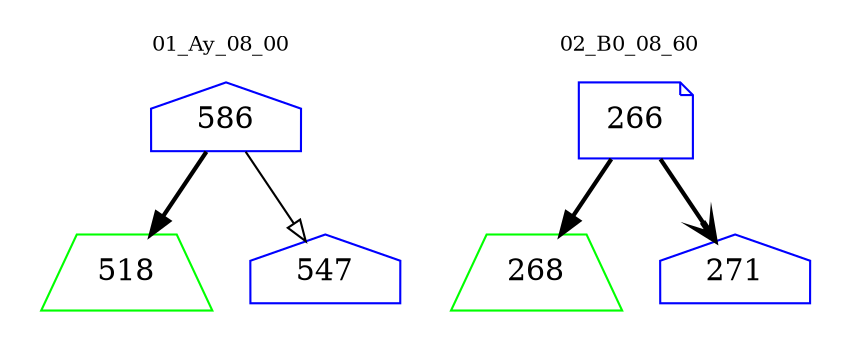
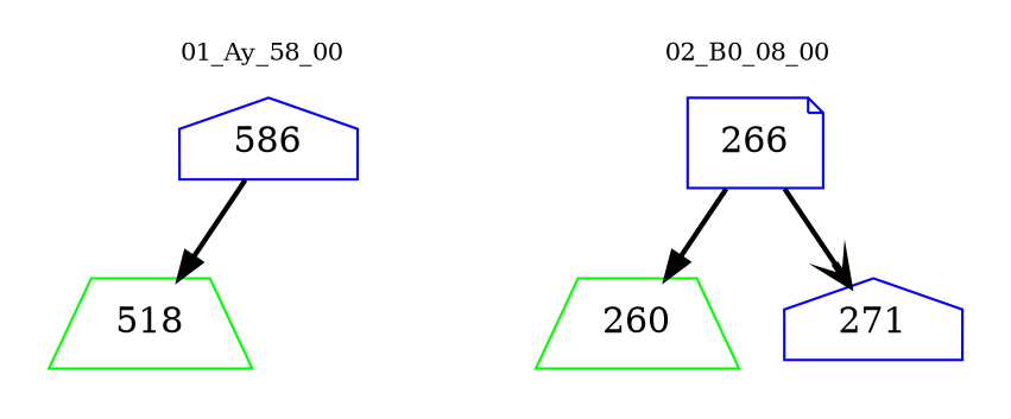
  digraph {
    node [color=blue shape=house]
    edge [arrowhead=normal color=black style=bold]
    n1 [label=586]
    n2 [color=green label=518 shape=trapezium]
-   n3 [label=547]
    n4 [label=266 shape=note]
-   n5 [color=green label=268 shape=trapezium]
+   n5 [color=green label=260 shape=trapezium]
    n6 [label=271]
    subgraph cluster_1 {
      color=white
      fontsize=10
-     label="01_Ay_08_00"
+     label="01_Ay_58_00"
      n1
      n2
-     n3
    }
    subgraph cluster_2 {
      color=white
      fontsize=10
-     label="02_B0_08_60"
+     label="02_B0_08_00"
      n4
      n5
      n6
    }
    n1 -> n2
-   n1 -> n3 [arrowhead=onormal style=solid]
    n4 -> n5
    n4 -> n6 [arrowhead=vee]
  }
